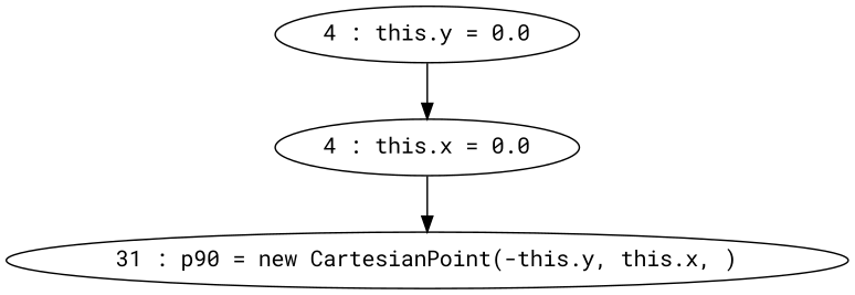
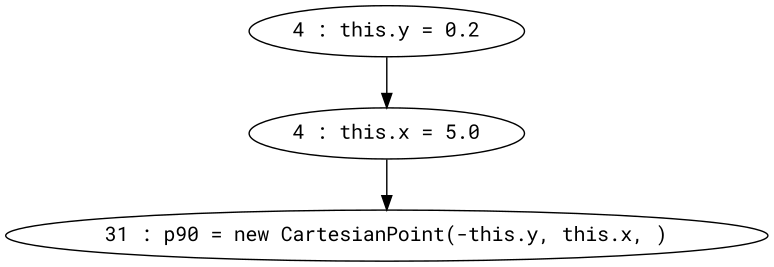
  digraph {
    fontname="Roboto Mono"
    node [fontname="Roboto Mono"]
    edge [fontname="Roboto Mono"]
-   "4 : this.x = 0.0"
+   "4 : this.x = 0.0" [label="4 : this.x = 5.0"]
    "31 : p90 = new CartesianPoint(-this.y, this.x, )"
-   "4 : this.y = 0.0"
+   "4 : this.y = 0.0" [label="4 : this.y = 0.2"]
    "4 : this.x = 0.0" -> "31 : p90 = new CartesianPoint(-this.y, this.x, )"
    "4 : this.y = 0.0" -> "4 : this.x = 0.0"
  }
